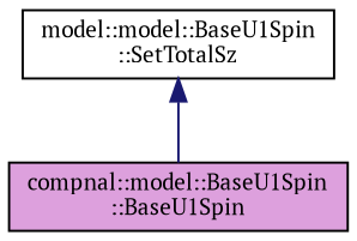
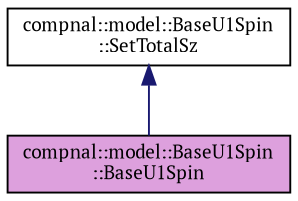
  digraph {
    rankdir=TB
    fontname="PT Serif"
    node [color=black fontname="PT Serif" fontsize=10 shape=record style=filled]
-   n1 [fillcolor=white fontcolor=black height=0.2 label="model::model::BaseU1Spin\l::SetTotalSz" width=0.4]
+   n1 [fillcolor=white fontcolor=black height=0.2 label="compnal::model::BaseU1Spin\l::SetTotalSz" width=0.4]
    n2 [fillcolor=plum height=0.2 label="compnal::model::BaseU1Spin\l::BaseU1Spin" width=0.4]
    n1 -> n2 [color=midnightblue dir=back fontname="PT Serif" fontsize=10 labelfontname=Helvetica labelfontsize=10 style=solid]
  }
